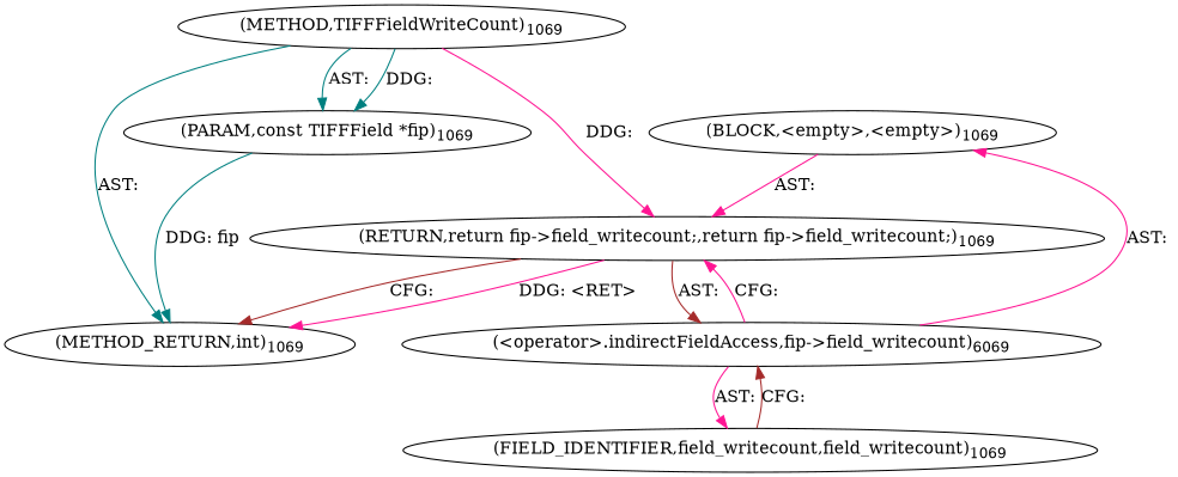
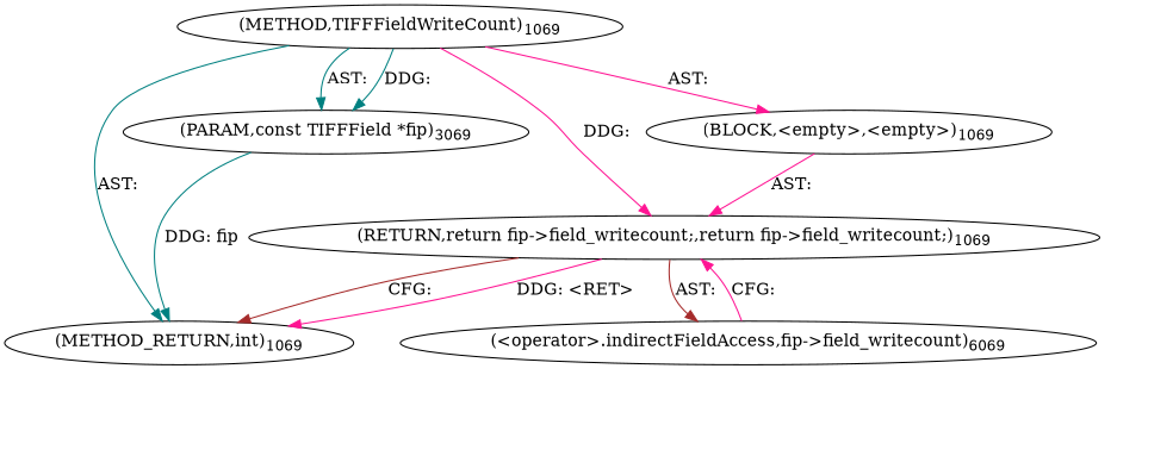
  digraph {
    edge [color=deeppink]
    n1 [label=<(METHOD,TIFFFieldWriteCount)<SUB>1069</SUB>>]
-   n2 [label=<(PARAM,const TIFFField *fip)<SUB>1069</SUB>>]
+   n2 [label=<(PARAM,const TIFFField *fip)<SUB>3069</SUB>>]
    n3 [label=<(BLOCK,&lt;empty&gt;,&lt;empty&gt;)<SUB>1069</SUB>>]
    n4 [label=<(RETURN,return fip-&gt;field_writecount;,return fip-&gt;field_writecount;)<SUB>1069</SUB>>]
    n5 [label=<(METHOD_RETURN,int)<SUB>1069</SUB>>]
    n6 [label=<(&lt;operator&gt;.indirectFieldAccess,fip-&gt;field_writecount)<SUB>6069</SUB>>]
-   n7 [label=<(FIELD_IDENTIFIER,field_writecount,field_writecount)<SUB>1069</SUB>>]
    n1 -> n2 [color=teal label="AST: "]
    n1 -> n2 [color=teal label="DDG: "]
-   n6 -> n3 [label="AST: "]
+   n1 -> n3 [label="AST: "]
    n1 -> n4 [label="DDG: "]
    n1 -> n5 [color=teal label="AST: "]
    n2 -> n5 [color=teal label="DDG: fip"]
    n3 -> n4 [label="AST: "]
    n4 -> n5 [color=brown label="CFG: "]
    n4 -> n5 [label="DDG: &lt;RET&gt;"]
    n4 -> n6 [color=brown label="AST: "]
    n6 -> n4 [label="CFG: "]
-   n6 -> n7 [label="AST: "]
-   n7 -> n6 [color=brown label="CFG: "]
  }
